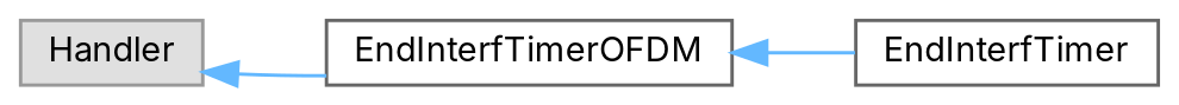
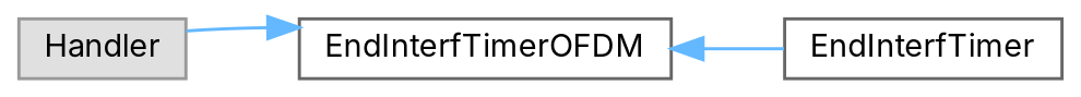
  digraph {
    fontname=Inter
    rankdir=LR
    node [color=grey40 fillcolor=white fontname=Inter fontsize=10 shape=box style=filled]
    edge [color=steelblue1 dir=back fontname=Inter fontsize=10 labelfontname=Helvetica labelfontsize=10 style=solid]
    n1 [color=grey60 fillcolor="#E0E0E0" height=0.2 label=Handler width=0.4]
    n2 [height=0.2 label=EndInterfTimerOFDM width=0.4]
    n3 [height=0.2 label=EndInterfTimer width=0.4]
-   n1 -> n2
+   n2 -> n1
    n2 -> n3
  }
